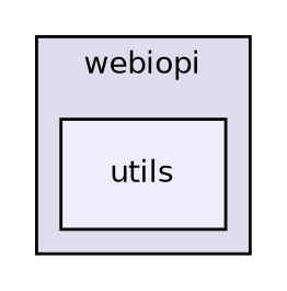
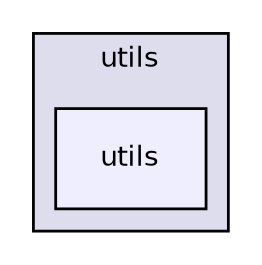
  digraph {
    compound=true
    rankdir=LR
    n1 [fillcolor="#eeeeff" fontname=Helvetica fontsize=10 label=utils pencolor=black shape=box style=filled]
    subgraph cluster_1 {
      bgcolor="#ddddee"
      fontname=Helvetica
      fontsize=10
-     label=webiopi
+     label=utils
      pencolor=black
      n1
    }
  }
